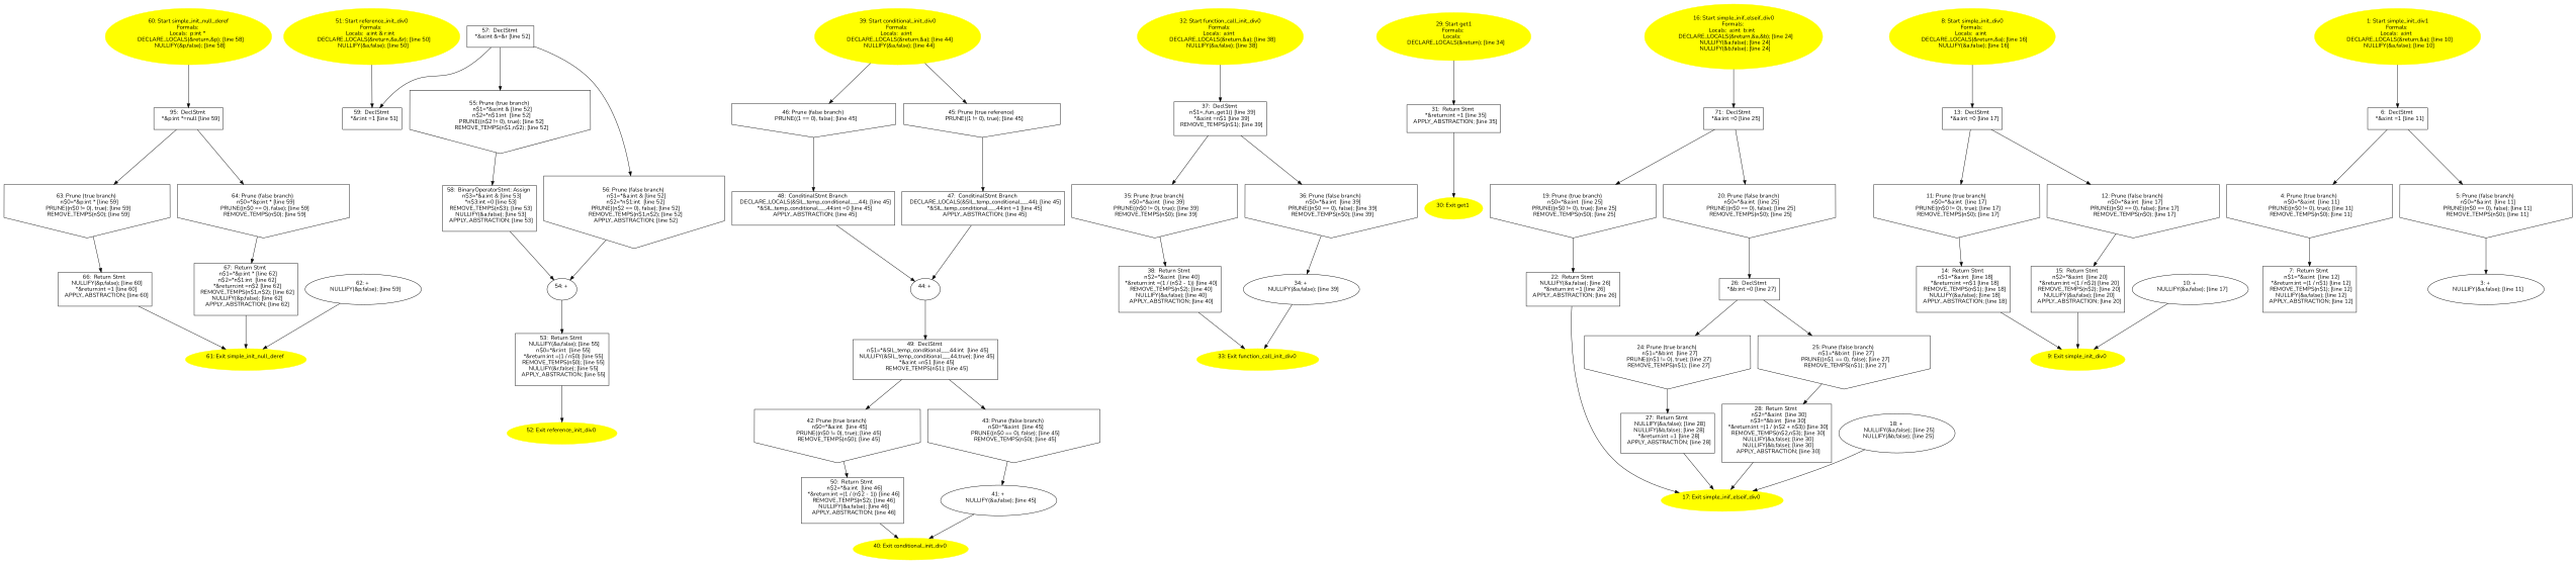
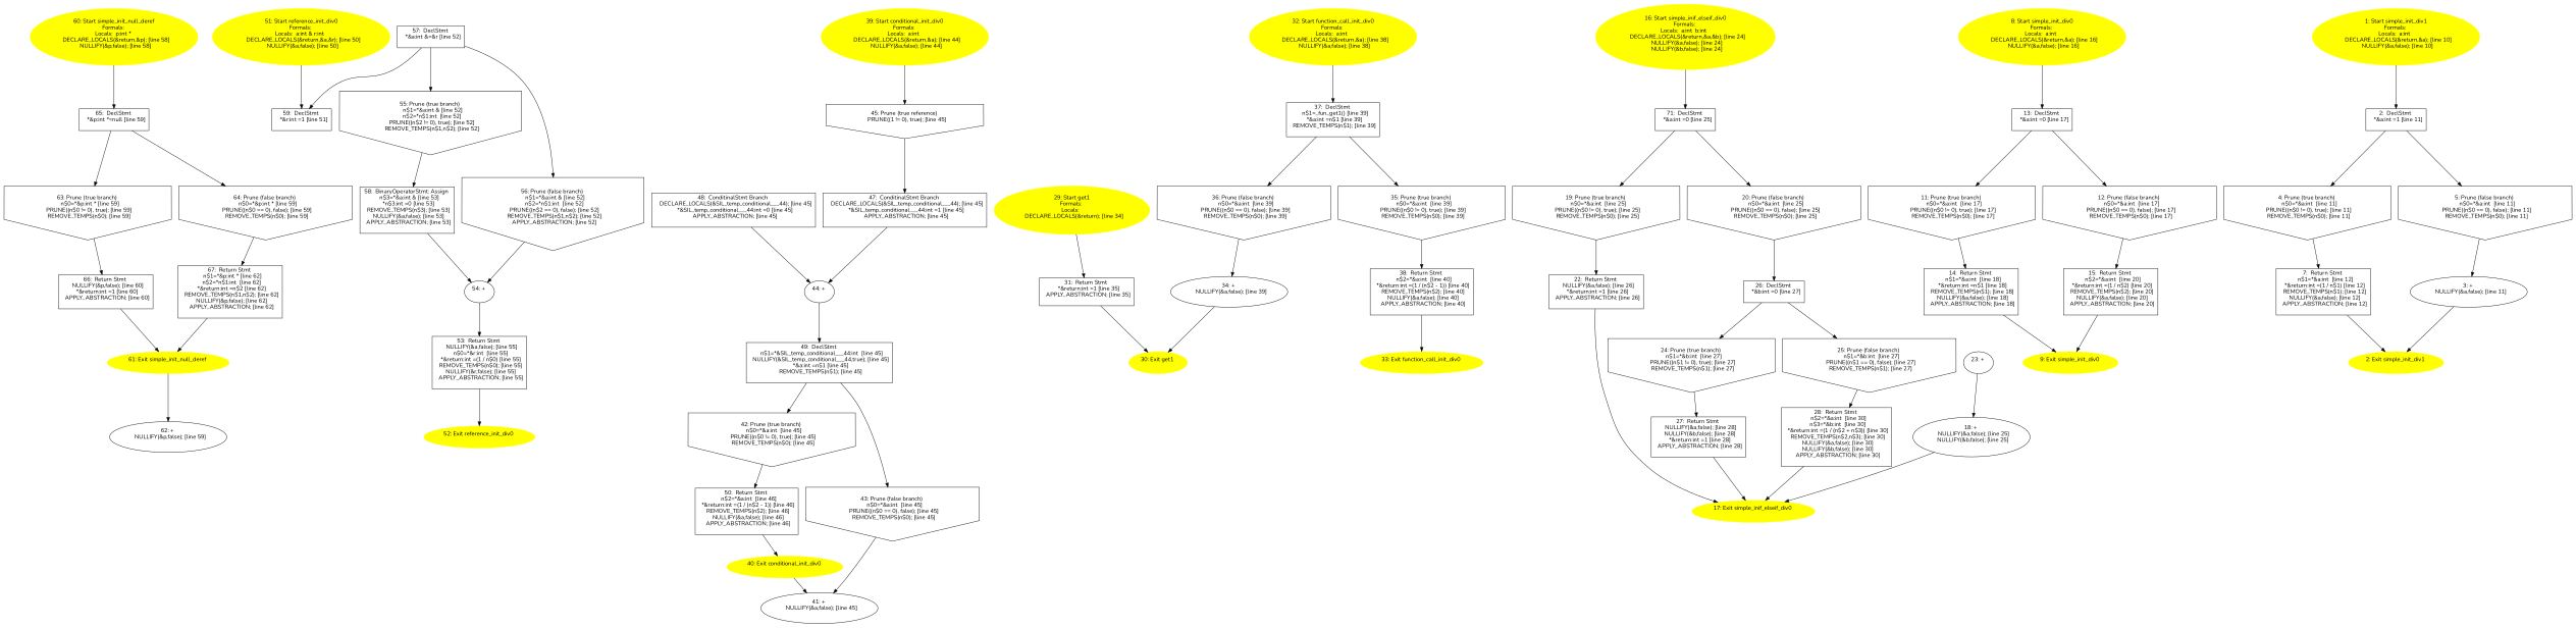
  digraph {
    fontname=Nunito
    node [fontname=Nunito]
    edge [fontname=Nunito]
    n1 [label="67:  Return Stmt \n   n$1=*&p:int * [line 62]\n  n$2=*n$1:int  [line 62]\n  *&return:int =n$2 [line 62]\n  REMOVE_TEMPS(n$1,n$2); [line 62]\n  NULLIFY(&p,false); [line 62]\n  APPLY_ABSTRACTION; [line 62]\n " shape=box]
    n2 [color=yellow label="61: Exit simple_init_null_deref \n  " style=filled]
    n3 [label="66:  Return Stmt \n   NULLIFY(&p,false); [line 60]\n  *&return:int =1 [line 60]\n  APPLY_ABSTRACTION; [line 60]\n " shape=box]
-   n4 [label="95:  DeclStmt \n   *&p:int *=null [line 59]\n " shape=box]
+   n4 [label="65:  DeclStmt \n   *&p:int *=null [line 59]\n " shape=box]
    n5 [label="63: Prune (true branch) \n   n$0=*&p:int * [line 59]\n  PRUNE((n$0 != 0), true); [line 59]\n  REMOVE_TEMPS(n$0); [line 59]\n " shape=invhouse]
    n6 [label="64: Prune (false branch) \n   n$0=*&p:int * [line 59]\n  PRUNE((n$0 == 0), false); [line 59]\n  REMOVE_TEMPS(n$0); [line 59]\n " shape=invhouse]
    n7 [label="62: + \n   NULLIFY(&p,false); [line 59]\n "]
    n8 [color=yellow label="60: Start simple_init_null_deref\nFormals: \nLocals:  p:int * \n   DECLARE_LOCALS(&return,&p); [line 58]\n  NULLIFY(&p,false); [line 58]\n " style=filled]
    n9 [label="59:  DeclStmt \n   *&r:int =1 [line 51]\n " shape=box]
    n10 [label="57:  DeclStmt \n   *&a:int &=&r [line 52]\n " shape=box]
    n11 [label="55: Prune (true branch) \n   n$1=*&a:int & [line 52]\n  n$2=*n$1:int  [line 52]\n  PRUNE((n$2 != 0), true); [line 52]\n  REMOVE_TEMPS(n$1,n$2); [line 52]\n " shape=invhouse]
    n12 [label="56: Prune (false branch) \n   n$1=*&a:int & [line 52]\n  n$2=*n$1:int  [line 52]\n  PRUNE((n$2 == 0), false); [line 52]\n  REMOVE_TEMPS(n$1,n$2); [line 52]\n  APPLY_ABSTRACTION; [line 52]\n " shape=invhouse]
    n13 [label="58:  BinaryOperatorStmt: Assign \n   n$3=*&a:int & [line 53]\n  *n$3:int =0 [line 53]\n  REMOVE_TEMPS(n$3); [line 53]\n  NULLIFY(&a,false); [line 53]\n  APPLY_ABSTRACTION; [line 53]\n " shape=box]
    n14 [label="54: + \n  "]
    n15 [label="53:  Return Stmt \n   NULLIFY(&a,false); [line 55]\n  n$0=*&r:int  [line 55]\n  *&return:int =(1 / n$0) [line 55]\n  REMOVE_TEMPS(n$0); [line 55]\n  NULLIFY(&r,false); [line 55]\n  APPLY_ABSTRACTION; [line 55]\n " shape=box]
    n16 [color=yellow label="52: Exit reference_init_div0 \n  " style=filled]
    n17 [color=yellow label="51: Start reference_init_div0\nFormals: \nLocals:  a:int & r:int  \n   DECLARE_LOCALS(&return,&a,&r); [line 50]\n  NULLIFY(&a,false); [line 50]\n " style=filled]
    n18 [label="50:  Return Stmt \n   n$2=*&a:int  [line 46]\n  *&return:int =(1 / (n$2 - 1)) [line 46]\n  REMOVE_TEMPS(n$2); [line 46]\n  NULLIFY(&a,false); [line 46]\n  APPLY_ABSTRACTION; [line 46]\n " shape=box]
    n19 [color=yellow label="40: Exit conditional_init_div0 \n  " style=filled]
    n20 [label="49:  DeclStmt \n   n$1=*&SIL_temp_conditional___44:int  [line 45]\n  NULLIFY(&SIL_temp_conditional___44,true); [line 45]\n  *&a:int =n$1 [line 45]\n  REMOVE_TEMPS(n$1); [line 45]\n " shape=box]
    n21 [label="42: Prune (true branch) \n   n$0=*&a:int  [line 45]\n  PRUNE((n$0 != 0), true); [line 45]\n  REMOVE_TEMPS(n$0); [line 45]\n " shape=invhouse]
    n22 [label="43: Prune (false branch) \n   n$0=*&a:int  [line 45]\n  PRUNE((n$0 == 0), false); [line 45]\n  REMOVE_TEMPS(n$0); [line 45]\n " shape=invhouse]
    n23 [label="41: + \n   NULLIFY(&a,false); [line 45]\n "]
    n24 [label="48:  ConditinalStmt Branch \n   DECLARE_LOCALS(&SIL_temp_conditional___44); [line 45]\n  *&SIL_temp_conditional___44:int =0 [line 45]\n  APPLY_ABSTRACTION; [line 45]\n " shape=box]
    n25 [label="44: + \n  "]
    n26 [label="47:  ConditinalStmt Branch \n   DECLARE_LOCALS(&SIL_temp_conditional___44); [line 45]\n  *&SIL_temp_conditional___44:int =1 [line 45]\n  APPLY_ABSTRACTION; [line 45]\n " shape=box]
-   n27 [label="46: Prune (false branch) \n   PRUNE((1 == 0), false); [line 45]\n " shape=invhouse]
    n28 [label="45: Prune (true reference) \n   PRUNE((1 != 0), true); [line 45]\n " shape=invhouse]
    n29 [color=yellow label="39: Start conditional_init_div0\nFormals: \nLocals:  a:int  \n   DECLARE_LOCALS(&return,&a); [line 44]\n  NULLIFY(&a,false); [line 44]\n " style=filled]
    n30 [label="38:  Return Stmt \n   n$2=*&a:int  [line 40]\n  *&return:int =(1 / (n$2 - 1)) [line 40]\n  REMOVE_TEMPS(n$2); [line 40]\n  NULLIFY(&a,false); [line 40]\n  APPLY_ABSTRACTION; [line 40]\n " shape=box]
    n31 [color=yellow label="33: Exit function_call_init_div0 \n  " style=filled]
    n32 [label="37:  DeclStmt \n   n$1=_fun_get1() [line 39]\n  *&a:int =n$1 [line 39]\n  REMOVE_TEMPS(n$1); [line 39]\n " shape=box]
    n33 [label="35: Prune (true branch) \n   n$0=*&a:int  [line 39]\n  PRUNE((n$0 != 0), true); [line 39]\n  REMOVE_TEMPS(n$0); [line 39]\n " shape=invhouse]
    n34 [label="36: Prune (false branch) \n   n$0=*&a:int  [line 39]\n  PRUNE((n$0 == 0), false); [line 39]\n  REMOVE_TEMPS(n$0); [line 39]\n " shape=invhouse]
    n35 [label="34: + \n   NULLIFY(&a,false); [line 39]\n "]
    n36 [color=yellow label="32: Start function_call_init_div0\nFormals: \nLocals:  a:int  \n   DECLARE_LOCALS(&return,&a); [line 38]\n  NULLIFY(&a,false); [line 38]\n " style=filled]
    n37 [label="31:  Return Stmt \n   *&return:int =1 [line 35]\n  APPLY_ABSTRACTION; [line 35]\n " shape=box]
    n38 [color=yellow label="30: Exit get1 \n  " style=filled]
    n39 [color=yellow label="29: Start get1\nFormals: \nLocals:  \n   DECLARE_LOCALS(&return); [line 34]\n " style=filled]
    n40 [label="28:  Return Stmt \n   n$2=*&a:int  [line 30]\n  n$3=*&b:int  [line 30]\n  *&return:int =(1 / (n$2 + n$3)) [line 30]\n  REMOVE_TEMPS(n$2,n$3); [line 30]\n  NULLIFY(&a,false); [line 30]\n  NULLIFY(&b,false); [line 30]\n  APPLY_ABSTRACTION; [line 30]\n " shape=box]
    n41 [color=yellow label="17: Exit simple_inif_elseif_div0 \n  " style=filled]
    n42 [label="27:  Return Stmt \n   NULLIFY(&a,false); [line 28]\n  NULLIFY(&b,false); [line 28]\n  *&return:int =1 [line 28]\n  APPLY_ABSTRACTION; [line 28]\n " shape=box]
    n43 [label="26:  DeclStmt \n   *&b:int =0 [line 27]\n " shape=box]
    n44 [label="24: Prune (true branch) \n   n$1=*&b:int  [line 27]\n  PRUNE((n$1 != 0), true); [line 27]\n  REMOVE_TEMPS(n$1); [line 27]\n " shape=invhouse]
    n45 [label="25: Prune (false branch) \n   n$1=*&b:int  [line 27]\n  PRUNE((n$1 == 0), false); [line 27]\n  REMOVE_TEMPS(n$1); [line 27]\n " shape=invhouse]
+   n46 [label="23: + \n  "]
    n47 [label="18: + \n   NULLIFY(&a,false); [line 25]\n  NULLIFY(&b,false); [line 25]\n "]
    n48 [label="22:  Return Stmt \n   NULLIFY(&a,false); [line 26]\n  *&return:int =1 [line 26]\n  APPLY_ABSTRACTION; [line 26]\n " shape=box]
    n49 [label="71:  DeclStmt \n   *&a:int =0 [line 25]\n " shape=box]
    n50 [label="19: Prune (true branch) \n   n$0=*&a:int  [line 25]\n  PRUNE((n$0 != 0), true); [line 25]\n  REMOVE_TEMPS(n$0); [line 25]\n " shape=invhouse]
    n51 [label="20: Prune (false branch) \n   n$0=*&a:int  [line 25]\n  PRUNE((n$0 == 0), false); [line 25]\n  REMOVE_TEMPS(n$0); [line 25]\n " shape=invhouse]
    n52 [color=yellow label="16: Start simple_inif_elseif_div0\nFormals: \nLocals:  a:int  b:int  \n   DECLARE_LOCALS(&return,&a,&b); [line 24]\n  NULLIFY(&a,false); [line 24]\n  NULLIFY(&b,false); [line 24]\n " style=filled]
    n53 [label="15:  Return Stmt \n   n$2=*&a:int  [line 20]\n  *&return:int =(1 / n$2) [line 20]\n  REMOVE_TEMPS(n$2); [line 20]\n  NULLIFY(&a,false); [line 20]\n  APPLY_ABSTRACTION; [line 20]\n " shape=box]
    n54 [color=yellow label="9: Exit simple_init_div0 \n  " style=filled]
    n55 [label="14:  Return Stmt \n   n$1=*&a:int  [line 18]\n  *&return:int =n$1 [line 18]\n  REMOVE_TEMPS(n$1); [line 18]\n  NULLIFY(&a,false); [line 18]\n  APPLY_ABSTRACTION; [line 18]\n " shape=box]
    n56 [label="13:  DeclStmt \n   *&a:int =0 [line 17]\n " shape=box]
    n57 [label="11: Prune (true branch) \n   n$0=*&a:int  [line 17]\n  PRUNE((n$0 != 0), true); [line 17]\n  REMOVE_TEMPS(n$0); [line 17]\n " shape=invhouse]
    n58 [label="12: Prune (false branch) \n   n$0=*&a:int  [line 17]\n  PRUNE((n$0 == 0), false); [line 17]\n  REMOVE_TEMPS(n$0); [line 17]\n " shape=invhouse]
-   n59 [label="10: + \n   NULLIFY(&a,false); [line 17]\n "]
    n60 [color=yellow label="8: Start simple_init_div0\nFormals: \nLocals:  a:int  \n   DECLARE_LOCALS(&return,&a); [line 16]\n  NULLIFY(&a,false); [line 16]\n " style=filled]
    n61 [label="7:  Return Stmt \n   n$1=*&a:int  [line 12]\n  *&return:int =(1 / n$1) [line 12]\n  REMOVE_TEMPS(n$1); [line 12]\n  NULLIFY(&a,false); [line 12]\n  APPLY_ABSTRACTION; [line 12]\n " shape=box]
-   n63 [label="6:  DeclStmt \n   *&a:int =1 [line 11]\n " shape=box]
+   n62 [color=yellow label="2: Exit simple_init_div1 \n  " style=filled]
+   n63 [label="2:  DeclStmt \n   *&a:int =1 [line 11]\n " shape=box]
    n64 [label="4: Prune (true branch) \n   n$0=*&a:int  [line 11]\n  PRUNE((n$0 != 0), true); [line 11]\n  REMOVE_TEMPS(n$0); [line 11]\n " shape=invhouse]
    n65 [label="5: Prune (false branch) \n   n$0=*&a:int  [line 11]\n  PRUNE((n$0 == 0), false); [line 11]\n  REMOVE_TEMPS(n$0); [line 11]\n " shape=invhouse]
    n66 [label="3: + \n   NULLIFY(&a,false); [line 11]\n "]
    n67 [color=yellow label="1: Start simple_init_div1\nFormals: \nLocals:  a:int  \n   DECLARE_LOCALS(&return,&a); [line 10]\n  NULLIFY(&a,false); [line 10]\n " style=filled]
    n1 -> n2
    n3 -> n2
    n4 -> n5
    n4 -> n6
    n5 -> n3
    n6 -> n1
-   n7 -> n2
+   n2 -> n7
    n8 -> n4
    n10 -> n9
    n10 -> n11
    n10 -> n12
    n11 -> n13
    n12 -> n14
    n13 -> n14
    n14 -> n15
    n15 -> n16
    n17 -> n9
    n18 -> n19
    n20 -> n21
    n20 -> n22
    n21 -> n18
    n22 -> n23
-   n23 -> n19
+   n19 -> n23
    n24 -> n25
    n25 -> n20
    n26 -> n25
-   n27 -> n24
    n28 -> n26
-   n29 -> n27
    n29 -> n28
    n30 -> n31
    n32 -> n33
    n32 -> n34
    n33 -> n30
    n34 -> n35
-   n35 -> n31
+   n35 -> n38
    n36 -> n32
    n37 -> n38
    n39 -> n37
    n40 -> n41
    n42 -> n41
    n43 -> n44
    n43 -> n45
    n44 -> n42
    n45 -> n40
+   n46 -> n47
    n47 -> n41
    n48 -> n41
    n49 -> n50
    n49 -> n51
    n50 -> n48
    n51 -> n43
    n52 -> n49
    n53 -> n54
    n55 -> n54
    n56 -> n57
    n56 -> n58
    n57 -> n55
    n58 -> n53
-   n59 -> n54
    n60 -> n56
+   n61 -> n62
    n63 -> n64
    n63 -> n65
    n64 -> n61
    n65 -> n66
+   n66 -> n62
    n67 -> n63
  }
